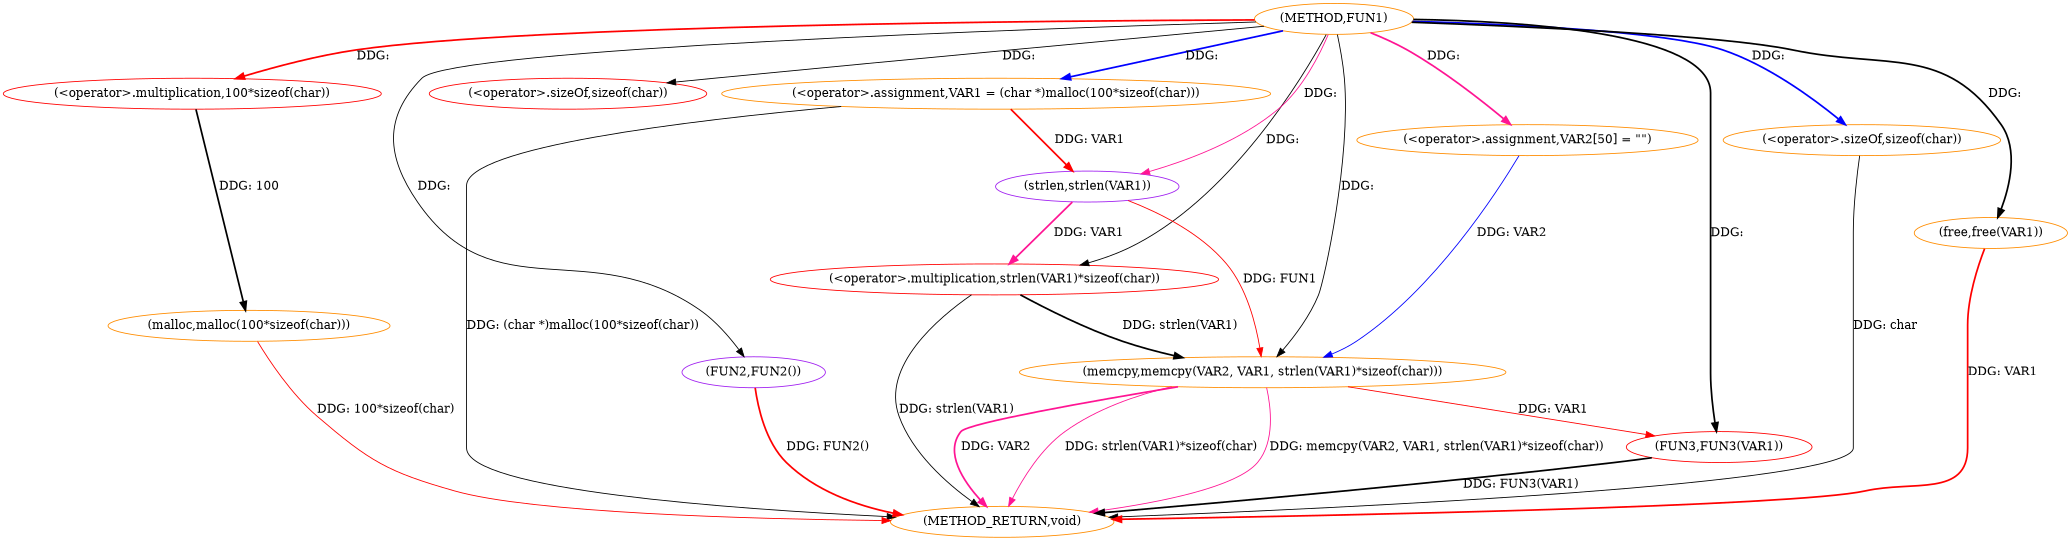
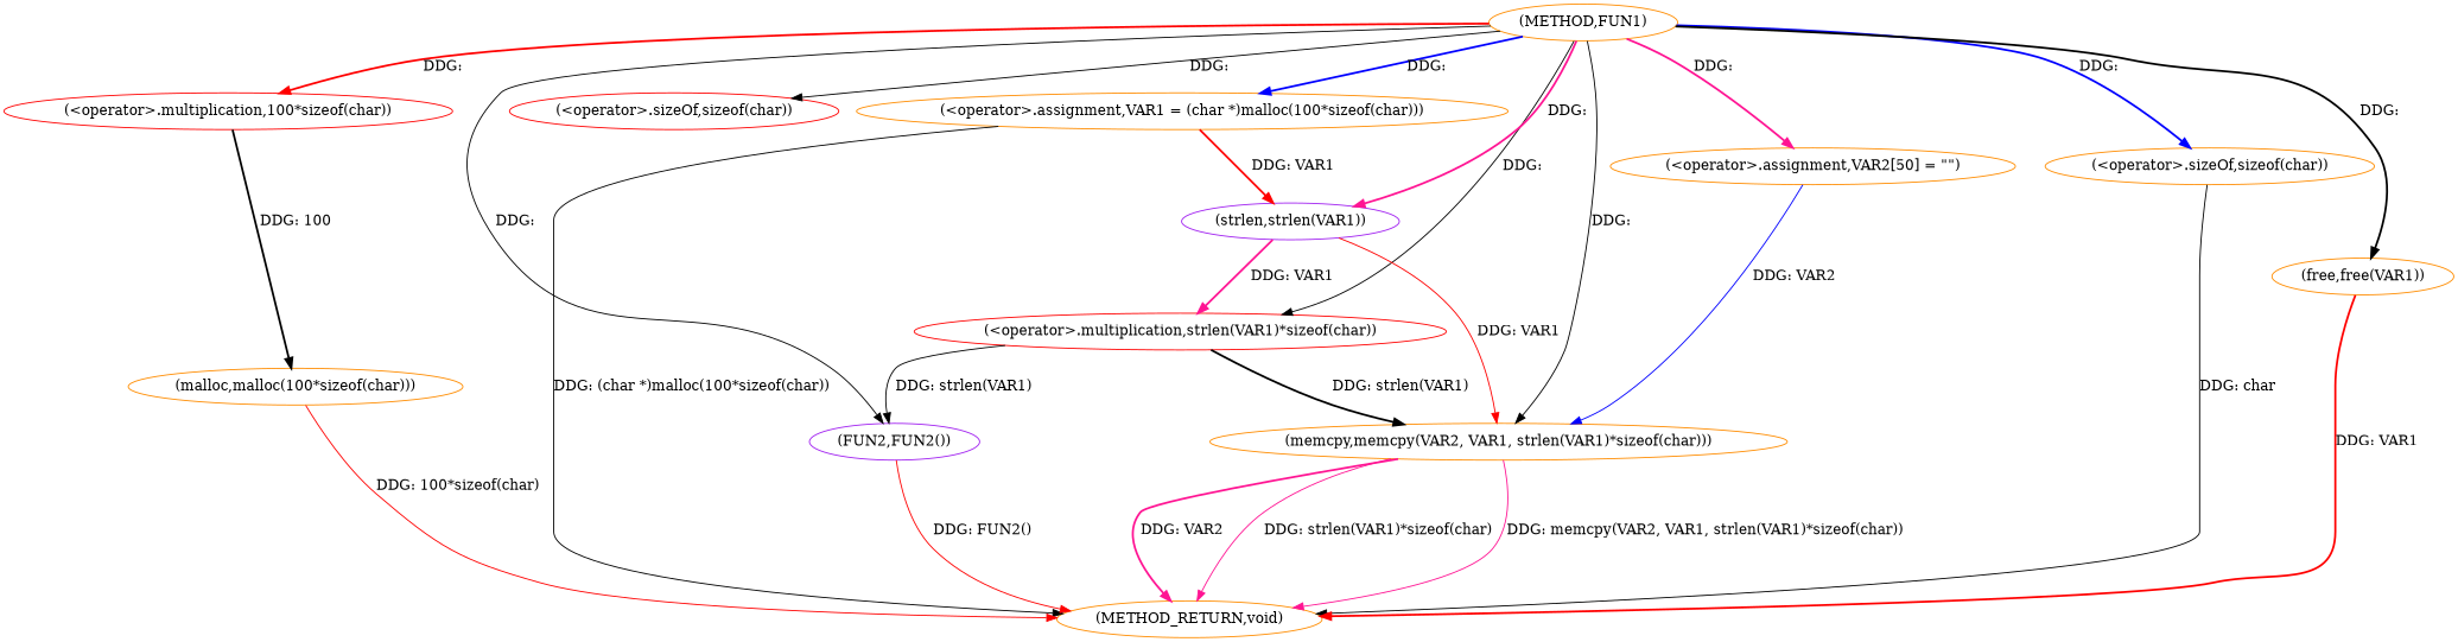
  digraph {
    node [color=darkorange]
    edge [color=black style=bold]
    n1 [label="(METHOD,FUN1)"]
    n2 [label="(<operator>.assignment,VAR1 = (char *)malloc(100*sizeof(char)))"]
    n3 [color=red label="(<operator>.multiplication,100*sizeof(char))"]
    n4 [color=red label="(<operator>.sizeOf,sizeof(char))"]
    n5 [color=purple label="(FUN2,FUN2())"]
    n6 [label="(<operator>.assignment,VAR2[50] = \"\")"]
    n7 [label="(memcpy,memcpy(VAR2, VAR1, strlen(VAR1)*sizeof(char)))"]
    n8 [color=red label="(<operator>.multiplication,strlen(VAR1)*sizeof(char))"]
    n9 [color=purple label="(strlen,strlen(VAR1))"]
    n10 [label="(<operator>.sizeOf,sizeof(char))"]
-   n11 [color=red label="(FUN3,FUN3(VAR1))"]
    n12 [label="(free,free(VAR1))"]
    n13 [label="(METHOD_RETURN,void)"]
    n14 [label="(malloc,malloc(100*sizeof(char)))"]
    n1 -> n2 [color=blue label="DDG: "]
    n1 -> n3 [color=red label="DDG: "]
    n1 -> n4 [label="DDG: " style=solid]
    n1 -> n5 [label="DDG: " style=solid]
    n1 -> n6 [color=deeppink label="DDG: "]
    n1 -> n7 [label="DDG: " style=solid]
    n1 -> n8 [label="DDG: " style=solid]
-   n1 -> n9 [color=deeppink label="DDG: " style=solid]
+   n1 -> n9 [color=deeppink label="DDG: "]
    n1 -> n10 [color=blue label="DDG: "]
-   n1 -> n11 [label="DDG: "]
    n1 -> n12 [label="DDG: "]
    n2 -> n9 [color=red label="DDG: VAR1"]
    n2 -> n13 [label="DDG: (char *)malloc(100*sizeof(char))" style=solid]
    n3 -> n14 [label="DDG: 100"]
-   n5 -> n13 [color=red label="DDG: FUN2()"]
+   n5 -> n13 [color=red label="DDG: FUN2()" style=solid]
    n6 -> n7 [color=blue label="DDG: VAR2" style=solid]
-   n7 -> n11 [color=red label="DDG: VAR1" style=solid]
    n7 -> n13 [color=deeppink label="DDG: strlen(VAR1)*sizeof(char)" style=solid]
    n7 -> n13 [color=deeppink label="DDG: memcpy(VAR2, VAR1, strlen(VAR1)*sizeof(char))" style=solid]
    n7 -> n13 [color=deeppink label="DDG: VAR2"]
    n8 -> n7 [label="DDG: strlen(VAR1)"]
-   n8 -> n13 [label="DDG: strlen(VAR1)" style=solid]
-   n9 -> n7 [color=red label="DDG: FUN1" style=solid]
+   n8 -> n5 [label="DDG: strlen(VAR1)" style=solid]
+   n9 -> n7 [color=red label="DDG: VAR1" style=solid]
    n9 -> n8 [color=deeppink label="DDG: VAR1"]
    n10 -> n13 [label="DDG: char" style=solid]
-   n11 -> n13 [label="DDG: FUN3(VAR1)"]
    n12 -> n13 [color=red label="DDG: VAR1"]
    n14 -> n13 [color=red label="DDG: 100*sizeof(char)" style=solid]
  }
